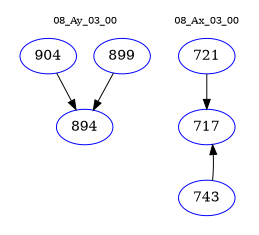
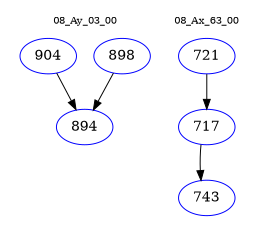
  digraph {
    node [color=blue]
    edge [color=black]
-   n1 [label=899]
+   n1 [label=898]
    n2 [label=894]
    n3 [label=904]
    n4 [label=721]
    n5 [label=717]
    n6 [label=743]
    subgraph cluster_1 {
      color=white
      fontsize=10
      label="08_Ay_03_00"
      n1
      n2
      n3
    }
    subgraph cluster_2 {
      color=white
      fontsize=10
-     label="08_Ax_03_00"
+     label="08_Ax_63_00"
      n4
      n5
      n6
    }
    n1 -> n2
    n3 -> n2
    n4 -> n5
-   n6 -> n5
+   n5 -> n6
  }
